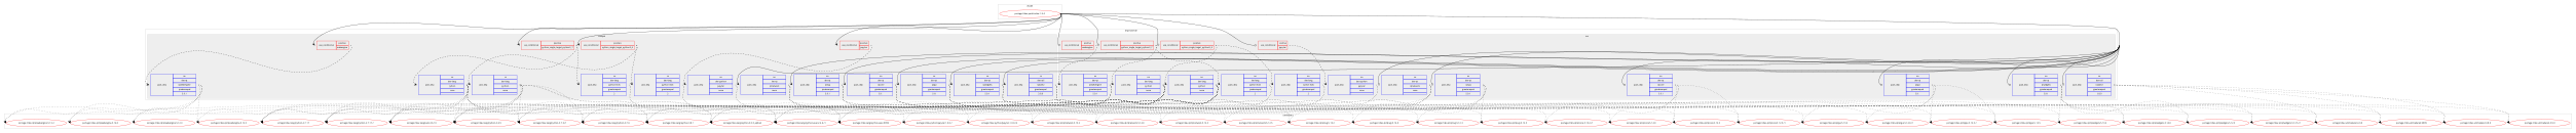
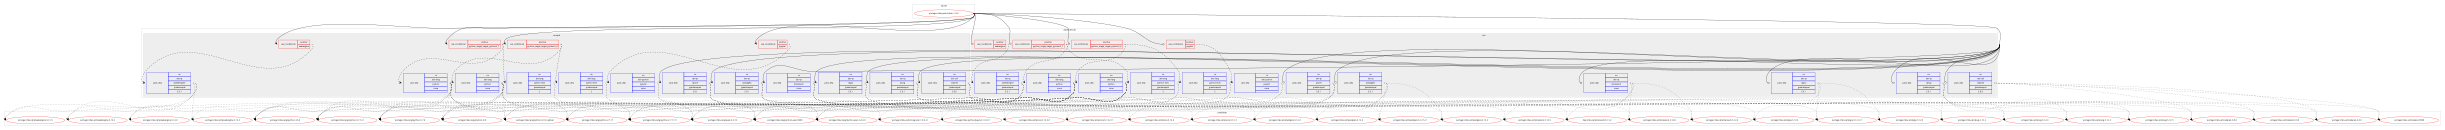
  digraph {
    compound=true
    concentrate=true
    fontname="Open Sans"
    fontsize=10
    newrank=true
    rankdir=TB
    ranksep=1.5
    node [color=red fontname="Open Sans" fontsize=10]
    edge [arrowhead=vee fontname="Open Sans" headport=w style=dotted tailport=e weight=100]
    n1 [label="portage://dev-pack/cutter-1.9.0" width=4]
    n2 [color=blue label=<<TABLE BORDER="0" CELLBORDER="1" CELLSPACING="0" CELLPADDING="4" WIDTH="220"><TR><TD ROWSPAN="6" CELLPADDING="30">pack_dep</TD></TR><TR><TD WIDTH="110">no</TD></TR><TR><TD>dev-python</TD></TR><TR><TD>jupyter</TD></TR><TR><TD>none</TD></TR><TR><TD></TD></TR></TABLE>> shape=none]
    n3 [label=<<TABLE BORDER="0" CELLBORDER="1" CELLSPACING="0" CELLPADDING="4"><TR><TD ROWSPAN="3" CELLPADDING="10">use_conditional</TD></TR><TR><TD>positive</TD></TR><TR><TD>jupyter</TD></TR></TABLE>> shape=none]
    n4 [color=blue label=<<TABLE BORDER="0" CELLBORDER="1" CELLSPACING="0" CELLPADDING="4" WIDTH="220"><TR><TD ROWSPAN="6" CELLPADDING="30">pack_dep</TD></TR><TR><TD WIDTH="110">no</TD></TR><TR><TD>dev-lang</TD></TR><TR><TD>python</TD></TR><TR><TD>none</TD></TR><TR><TD></TD></TR></TABLE>> shape=none]
    n5 [color=blue label=<<TABLE BORDER="0" CELLBORDER="1" CELLSPACING="0" CELLPADDING="4" WIDTH="220"><TR><TD ROWSPAN="6" CELLPADDING="30">pack_dep</TD></TR><TR><TD WIDTH="110">no</TD></TR><TR><TD>dev-lang</TD></TR><TR><TD>python-exec</TD></TR><TR><TD>greaterequal</TD></TR><TR><TD>2</TD></TR></TABLE>> shape=none]
    n6 [label=<<TABLE BORDER="0" CELLBORDER="1" CELLSPACING="0" CELLPADDING="4"><TR><TD ROWSPAN="3" CELLPADDING="10">use_conditional</TD></TR><TR><TD>positive</TD></TR><TR><TD>python_single_target_python3_6</TD></TR></TABLE>> shape=none]
    n7 [color=blue label=<<TABLE BORDER="0" CELLBORDER="1" CELLSPACING="0" CELLPADDING="4" WIDTH="220"><TR><TD ROWSPAN="6" CELLPADDING="30">pack_dep</TD></TR><TR><TD WIDTH="110">no</TD></TR><TR><TD>dev-lang</TD></TR><TR><TD>python</TD></TR><TR><TD>none</TD></TR><TR><TD></TD></TR></TABLE>> shape=none]
    n8 [color=blue label=<<TABLE BORDER="0" CELLBORDER="1" CELLSPACING="0" CELLPADDING="4" WIDTH="220"><TR><TD ROWSPAN="6" CELLPADDING="30">pack_dep</TD></TR><TR><TD WIDTH="110">no</TD></TR><TR><TD>dev-lang</TD></TR><TR><TD>python-exec</TD></TR><TR><TD>greaterequal</TD></TR><TR><TD>2</TD></TR></TABLE>> shape=none]
    n9 [label=<<TABLE BORDER="0" CELLBORDER="1" CELLSPACING="0" CELLPADDING="4"><TR><TD ROWSPAN="3" CELLPADDING="10">use_conditional</TD></TR><TR><TD>positive</TD></TR><TR><TD>python_single_target_python3_7</TD></TR></TABLE>> shape=none]
    n10 [color=blue label=<<TABLE BORDER="0" CELLBORDER="1" CELLSPACING="0" CELLPADDING="4" WIDTH="220"><TR><TD ROWSPAN="6" CELLPADDING="30">pack_dep</TD></TR><TR><TD WIDTH="110">no</TD></TR><TR><TD>dev-qt</TD></TR><TR><TD>qtwebengine</TD></TR><TR><TD>greaterequal</TD></TR><TR><TD>5.9.1</TD></TR></TABLE>> shape=none]
    n11 [label=<<TABLE BORDER="0" CELLBORDER="1" CELLSPACING="0" CELLPADDING="4"><TR><TD ROWSPAN="3" CELLPADDING="10">use_conditional</TD></TR><TR><TD>positive</TD></TR><TR><TD>webengine</TD></TR></TABLE>> shape=none]
    n12 [color=blue label=<<TABLE BORDER="0" CELLBORDER="1" CELLSPACING="0" CELLPADDING="4" WIDTH="220"><TR><TD ROWSPAN="6" CELLPADDING="30">pack_dep</TD></TR><TR><TD WIDTH="110">no</TD></TR><TR><TD>dev-qt</TD></TR><TR><TD>qtcore</TD></TR><TR><TD>greaterequal</TD></TR><TR><TD>5.9.1</TD></TR></TABLE>> shape=none]
    n13 [color=blue label=<<TABLE BORDER="0" CELLBORDER="1" CELLSPACING="0" CELLPADDING="4" WIDTH="220"><TR><TD ROWSPAN="6" CELLPADDING="30">pack_dep</TD></TR><TR><TD WIDTH="110">no</TD></TR><TR><TD>dev-qt</TD></TR><TR><TD>qtgui</TD></TR><TR><TD>greaterequal</TD></TR><TR><TD>5.9.1</TD></TR></TABLE>> shape=none]
    n14 [color=blue label=<<TABLE BORDER="0" CELLBORDER="1" CELLSPACING="0" CELLPADDING="4" WIDTH="220"><TR><TD ROWSPAN="6" CELLPADDING="30">pack_dep</TD></TR><TR><TD WIDTH="110">no</TD></TR><TR><TD>dev-qt</TD></TR><TR><TD>qtnetwork</TD></TR><TR><TD>none</TD></TR><TR><TD></TD></TR></TABLE>> shape=none]
    n15 [color=blue label=<<TABLE BORDER="0" CELLBORDER="1" CELLSPACING="0" CELLPADDING="4" WIDTH="220"><TR><TD ROWSPAN="6" CELLPADDING="30">pack_dep</TD></TR><TR><TD WIDTH="110">no</TD></TR><TR><TD>dev-qt</TD></TR><TR><TD>qtsvg</TD></TR><TR><TD>greaterequal</TD></TR><TR><TD>5.9.1</TD></TR></TABLE>> shape=none]
    n16 [color=blue label=<<TABLE BORDER="0" CELLBORDER="1" CELLSPACING="0" CELLPADDING="4" WIDTH="220"><TR><TD ROWSPAN="6" CELLPADDING="30">pack_dep</TD></TR><TR><TD WIDTH="110">no</TD></TR><TR><TD>dev-qt</TD></TR><TR><TD>qtwidgets</TD></TR><TR><TD>greaterequal</TD></TR><TR><TD>5.9.1</TD></TR></TABLE>> shape=none]
    n17 [color=blue label=<<TABLE BORDER="0" CELLBORDER="1" CELLSPACING="0" CELLPADDING="4" WIDTH="220"><TR><TD ROWSPAN="6" CELLPADDING="30">pack_dep</TD></TR><TR><TD WIDTH="110">no</TD></TR><TR><TD>dev-util</TD></TR><TR><TD>radare2</TD></TR><TR><TD>greaterequal</TD></TR><TR><TD>3.8.0</TD></TR></TABLE>> shape=none]
    n18 [color=blue label=<<TABLE BORDER="0" CELLBORDER="1" CELLSPACING="0" CELLPADDING="4" WIDTH="220"><TR><TD ROWSPAN="6" CELLPADDING="30">pack_dep</TD></TR><TR><TD WIDTH="110">no</TD></TR><TR><TD>dev-python</TD></TR><TR><TD>jupyter</TD></TR><TR><TD>none</TD></TR><TR><TD></TD></TR></TABLE>> shape=none]
    n19 [label=<<TABLE BORDER="0" CELLBORDER="1" CELLSPACING="0" CELLPADDING="4"><TR><TD ROWSPAN="3" CELLPADDING="10">use_conditional</TD></TR><TR><TD>positive</TD></TR><TR><TD>jupyter</TD></TR></TABLE>> shape=none]
    n20 [color=blue label=<<TABLE BORDER="0" CELLBORDER="1" CELLSPACING="0" CELLPADDING="4" WIDTH="220"><TR><TD ROWSPAN="6" CELLPADDING="30">pack_dep</TD></TR><TR><TD WIDTH="110">no</TD></TR><TR><TD>dev-lang</TD></TR><TR><TD>python</TD></TR><TR><TD>none</TD></TR><TR><TD></TD></TR></TABLE>> shape=none]
    n21 [color=blue label=<<TABLE BORDER="0" CELLBORDER="1" CELLSPACING="0" CELLPADDING="4" WIDTH="220"><TR><TD ROWSPAN="6" CELLPADDING="30">pack_dep</TD></TR><TR><TD WIDTH="110">no</TD></TR><TR><TD>dev-lang</TD></TR><TR><TD>python-exec</TD></TR><TR><TD>greaterequal</TD></TR><TR><TD>2</TD></TR></TABLE>> shape=none]
    n22 [label=<<TABLE BORDER="0" CELLBORDER="1" CELLSPACING="0" CELLPADDING="4"><TR><TD ROWSPAN="3" CELLPADDING="10">use_conditional</TD></TR><TR><TD>positive</TD></TR><TR><TD>python_single_target_python3_6</TD></TR></TABLE>> shape=none]
    n23 [color=blue label=<<TABLE BORDER="0" CELLBORDER="1" CELLSPACING="0" CELLPADDING="4" WIDTH="220"><TR><TD ROWSPAN="6" CELLPADDING="30">pack_dep</TD></TR><TR><TD WIDTH="110">no</TD></TR><TR><TD>dev-lang</TD></TR><TR><TD>python</TD></TR><TR><TD>none</TD></TR><TR><TD></TD></TR></TABLE>> shape=none]
    n24 [color=blue label=<<TABLE BORDER="0" CELLBORDER="1" CELLSPACING="0" CELLPADDING="4" WIDTH="220"><TR><TD ROWSPAN="6" CELLPADDING="30">pack_dep</TD></TR><TR><TD WIDTH="110">no</TD></TR><TR><TD>dev-lang</TD></TR><TR><TD>python-exec</TD></TR><TR><TD>greaterequal</TD></TR><TR><TD>2</TD></TR></TABLE>> shape=none]
    n25 [label=<<TABLE BORDER="0" CELLBORDER="1" CELLSPACING="0" CELLPADDING="4"><TR><TD ROWSPAN="3" CELLPADDING="10">use_conditional</TD></TR><TR><TD>positive</TD></TR><TR><TD>python_single_target_python3_7</TD></TR></TABLE>> shape=none]
    n26 [color=blue label=<<TABLE BORDER="0" CELLBORDER="1" CELLSPACING="0" CELLPADDING="4" WIDTH="220"><TR><TD ROWSPAN="6" CELLPADDING="30">pack_dep</TD></TR><TR><TD WIDTH="110">no</TD></TR><TR><TD>dev-qt</TD></TR><TR><TD>qtwebengine</TD></TR><TR><TD>greaterequal</TD></TR><TR><TD>5.9.1</TD></TR></TABLE>> shape=none]
    n27 [label=<<TABLE BORDER="0" CELLBORDER="1" CELLSPACING="0" CELLPADDING="4"><TR><TD ROWSPAN="3" CELLPADDING="10">use_conditional</TD></TR><TR><TD>positive</TD></TR><TR><TD>webengine</TD></TR></TABLE>> shape=none]
    n28 [color=blue label=<<TABLE BORDER="0" CELLBORDER="1" CELLSPACING="0" CELLPADDING="4" WIDTH="220"><TR><TD ROWSPAN="6" CELLPADDING="30">pack_dep</TD></TR><TR><TD WIDTH="110">no</TD></TR><TR><TD>dev-qt</TD></TR><TR><TD>qtcore</TD></TR><TR><TD>greaterequal</TD></TR><TR><TD>5.9.1</TD></TR></TABLE>> shape=none]
    n29 [color=blue label=<<TABLE BORDER="0" CELLBORDER="1" CELLSPACING="0" CELLPADDING="4" WIDTH="220"><TR><TD ROWSPAN="6" CELLPADDING="30">pack_dep</TD></TR><TR><TD WIDTH="110">no</TD></TR><TR><TD>dev-qt</TD></TR><TR><TD>qtgui</TD></TR><TR><TD>greaterequal</TD></TR><TR><TD>5.9.1</TD></TR></TABLE>> shape=none]
    n30 [color=blue label=<<TABLE BORDER="0" CELLBORDER="1" CELLSPACING="0" CELLPADDING="4" WIDTH="220"><TR><TD ROWSPAN="6" CELLPADDING="30">pack_dep</TD></TR><TR><TD WIDTH="110">no</TD></TR><TR><TD>dev-qt</TD></TR><TR><TD>qtnetwork</TD></TR><TR><TD>none</TD></TR><TR><TD></TD></TR></TABLE>> shape=none]
    n31 [color=blue label=<<TABLE BORDER="0" CELLBORDER="1" CELLSPACING="0" CELLPADDING="4" WIDTH="220"><TR><TD ROWSPAN="6" CELLPADDING="30">pack_dep</TD></TR><TR><TD WIDTH="110">no</TD></TR><TR><TD>dev-qt</TD></TR><TR><TD>qtsvg</TD></TR><TR><TD>greaterequal</TD></TR><TR><TD>5.9.1</TD></TR></TABLE>> shape=none]
    n32 [color=blue label=<<TABLE BORDER="0" CELLBORDER="1" CELLSPACING="0" CELLPADDING="4" WIDTH="220"><TR><TD ROWSPAN="6" CELLPADDING="30">pack_dep</TD></TR><TR><TD WIDTH="110">no</TD></TR><TR><TD>dev-qt</TD></TR><TR><TD>qtwidgets</TD></TR><TR><TD>greaterequal</TD></TR><TR><TD>5.9.1</TD></TR></TABLE>> shape=none]
    n33 [color=blue label=<<TABLE BORDER="0" CELLBORDER="1" CELLSPACING="0" CELLPADDING="4" WIDTH="220"><TR><TD ROWSPAN="6" CELLPADDING="30">pack_dep</TD></TR><TR><TD WIDTH="110">no</TD></TR><TR><TD>dev-util</TD></TR><TR><TD>radare2</TD></TR><TR><TD>greaterequal</TD></TR><TR><TD>3.8.0</TD></TR></TABLE>> shape=none]
    n34 [label="portage://dev-python/jupyter-1.0.0-r2" width=4]
    n35 [label="portage://dev-python/jupyter-1.0.0-r1" width=4]
    n36 [label="portage://dev-lang/python-3.0.0_alpha2" width=4]
    n37 [label="portage://dev-lang/python-3.8.1" width=4]
    n38 [label="portage://dev-lang/python-3.7.6" width=4]
    n39 [label="portage://dev-lang/python-3.7.5-r1" width=4]
    n40 [label="portage://dev-lang/python-3.6.9" width=4]
    n41 [label="portage://dev-lang/pack-3.6.10" width=4]
    n42 [label="portage://dev-lang/python-2.7.17-r1" width=4]
    n43 [label="portage://dev-lang/python-2.7.17" width=4]
    n44 [label="portage://dev-lang/python-exec-9999" width=4]
    n45 [label="portage://dev-lang/python-exec-2.4.6-r1" width=4]
    n46 [label="portage://dev-qt/qtwebengine-5.14.0" width=4]
    n47 [label="portage://dev-qt/qtwebengine-5.13.2" width=4]
    n48 [label="portage://dev-qt/qtwebengine-5.12.5" width=4]
    n49 [label="portage://dev-qt/qtwebengine-5.12.3" width=4]
    n50 [label="portage://dev-qt/qtcore-5.14.0" width=4]
    n51 [label="portage://dev-qt/qtcore-5.13.2-r1" width=4]
    n52 [label="portage://dev-qt/qtcore-5.12.5-r1" width=4]
    n53 [label="portage://dev-qt/qtcore-5.12.3" width=4]
-   n54 [label="portage://dev-qt/qtgui-5.14.0-r1" width=4]
    n55 [label="portage://dev-qt/qtgui-5.13.2" width=4]
    n56 [label="portage://dev-qt/qtgui-5.12.5" width=4]
    n57 [label="portage://dev-qt/qtgui-5.12.3-r1" width=4]
    n58 [label="portage://dev-qt/qtnetwork-5.14.0" width=4]
-   n59 [label="portage://dev-qt/qtnetwork-5.13.2" width=4]
+   n59 [label="dep://dev-qt/qtnetwork-5.13.2" width=4]
    n60 [label="portage://dev-qt/qtnetwork-5.12.5" width=4]
    n61 [label="portage://dev-qt/qtnetwork-5.12.3" width=4]
    n62 [label="portage://dev-qt/qtsvg-5.14.0" width=4]
    n63 [label="portage://dev-qt/qtsvg-5.13.2" width=4]
    n64 [label="portage://dev-qt/qtsvg-5.12.5" width=4]
    n65 [label="portage://dev-qt/qtsvg-5.12.3" width=4]
    n66 [label="portage://dev-qt/qtwidgets-5.14.0" width=4]
    n67 [label="portage://dev-qt/qtwidgets-5.13.2" width=4]
    n68 [label="portage://dev-qt/qtwidgets-5.12.5-r1" width=4]
    n69 [label="portage://dev-qt/qtwidgets-5.12.3" width=4]
    n70 [label="portage://dev-util/radare2-9999" width=4]
    n71 [label="portage://dev-util/radare2-4.0.0" width=4]
    n72 [label="portage://dev-util/radare2-3.9.0" width=4]
    n73 [label="portage://dev-util/radare2-3.8.0" width=4]
    subgraph cluster_1 {
      color=gray
      label=<<i>ebuild</i>>
      rank=same
      n1
    }
    subgraph cluster_2 {
      color=gray
      label=<<i>dependencies</i>>
      subgraph cluster_3 {
        color=gray
        fillcolor="#eeeeee"
        label=<<i>compile</i>>
        style=filled
        subgraph sub_4 {
          color=gray
          fillcolor="#eeeeee"
          label=<<i>compile</i>>
          style=filled
          n3
          subgraph sub_5 {
            color=gray
            fillcolor="#eeeeee"
            label=<<i>compile</i>>
            style=filled
            n2
          }
        }
        subgraph sub_6 {
          color=gray
          fillcolor="#eeeeee"
          label=<<i>compile</i>>
          style=filled
          n6
          subgraph sub_7 {
            color=gray
            fillcolor="#eeeeee"
            label=<<i>compile</i>>
            style=filled
            n4
          }
          subgraph sub_8 {
            color=gray
            fillcolor="#eeeeee"
            label=<<i>compile</i>>
            style=filled
            n5
          }
        }
        subgraph sub_9 {
          color=gray
          fillcolor="#eeeeee"
          label=<<i>compile</i>>
          style=filled
          n9
          subgraph sub_10 {
            color=gray
            fillcolor="#eeeeee"
            label=<<i>compile</i>>
            style=filled
            n7
          }
          subgraph sub_11 {
            color=gray
            fillcolor="#eeeeee"
            label=<<i>compile</i>>
            style=filled
            n8
          }
        }
        subgraph sub_12 {
          color=gray
          fillcolor="#eeeeee"
          label=<<i>compile</i>>
          style=filled
          n11
          subgraph sub_13 {
            color=gray
            fillcolor="#eeeeee"
            label=<<i>compile</i>>
            style=filled
            n10
          }
        }
        subgraph sub_14 {
          color=gray
          fillcolor="#eeeeee"
          label=<<i>compile</i>>
          style=filled
          n12
        }
        subgraph sub_15 {
          color=gray
          fillcolor="#eeeeee"
          label=<<i>compile</i>>
          style=filled
          n13
        }
        subgraph sub_16 {
          color=gray
          fillcolor="#eeeeee"
          label=<<i>compile</i>>
          style=filled
          n14
        }
        subgraph sub_17 {
          color=gray
          fillcolor="#eeeeee"
          label=<<i>compile</i>>
          style=filled
          n15
        }
        subgraph sub_18 {
          color=gray
          fillcolor="#eeeeee"
          label=<<i>compile</i>>
          style=filled
          n16
        }
        subgraph sub_19 {
          color=gray
          fillcolor="#eeeeee"
          label=<<i>compile</i>>
          style=filled
          n17
        }
      }
      subgraph cluster_20 {
        color=gray
        fillcolor="#eeeeee"
        label=<<i>compile and run</i>>
        style=filled
      }
      subgraph cluster_21 {
        color=gray
        fillcolor="#eeeeee"
        label=<<i>run</i>>
        style=filled
        subgraph sub_22 {
          color=gray
          fillcolor="#eeeeee"
          label=<<i>run</i>>
          style=filled
          n19
          subgraph sub_23 {
            color=gray
            fillcolor="#eeeeee"
            label=<<i>run</i>>
            style=filled
            n18
          }
        }
        subgraph sub_24 {
          color=gray
          fillcolor="#eeeeee"
          label=<<i>run</i>>
          style=filled
          n22
          subgraph sub_25 {
            color=gray
            fillcolor="#eeeeee"
            label=<<i>run</i>>
            style=filled
            n20
          }
          subgraph sub_26 {
            color=gray
            fillcolor="#eeeeee"
            label=<<i>run</i>>
            style=filled
            n21
          }
        }
        subgraph sub_27 {
          color=gray
          fillcolor="#eeeeee"
          label=<<i>run</i>>
          style=filled
          n25
          subgraph sub_28 {
            color=gray
            fillcolor="#eeeeee"
            label=<<i>run</i>>
            style=filled
            n23
          }
          subgraph sub_29 {
            color=gray
            fillcolor="#eeeeee"
            label=<<i>run</i>>
            style=filled
            n24
          }
        }
        subgraph sub_30 {
          color=gray
          fillcolor="#eeeeee"
          label=<<i>run</i>>
          style=filled
          n27
          subgraph sub_31 {
            color=gray
            fillcolor="#eeeeee"
            label=<<i>run</i>>
            style=filled
            n26
          }
        }
        subgraph sub_32 {
          color=gray
          fillcolor="#eeeeee"
          label=<<i>run</i>>
          style=filled
          n28
        }
        subgraph sub_33 {
          color=gray
          fillcolor="#eeeeee"
          label=<<i>run</i>>
          style=filled
          n29
        }
        subgraph sub_34 {
          color=gray
          fillcolor="#eeeeee"
          label=<<i>run</i>>
          style=filled
          n30
        }
        subgraph sub_35 {
          color=gray
          fillcolor="#eeeeee"
          label=<<i>run</i>>
          style=filled
          n31
        }
        subgraph sub_36 {
          color=gray
          fillcolor="#eeeeee"
          label=<<i>run</i>>
          style=filled
          n32
        }
        subgraph sub_37 {
          color=gray
          fillcolor="#eeeeee"
          label=<<i>run</i>>
          style=filled
          n33
        }
      }
    }
    subgraph cluster_38 {
      color=gray
      label=<<i>candidates</i>>
      rank=same
      subgraph sub_39 {
        color=black
        label=<<i>candidates</i>>
        nodesep=1
        rank=same
        n34
        n35
      }
      subgraph sub_40 {
        color=black
        label=<<i>candidates</i>>
        nodesep=1
        rank=same
        n36
        n37
        n38
        n39
        n40
        n41
        n42
        n43
      }
      subgraph sub_41 {
        color=black
        label=<<i>candidates</i>>
        nodesep=1
        rank=same
        n44
        n45
      }
      subgraph sub_42 {
        color=black
        label=<<i>candidates</i>>
        nodesep=1
        rank=same
        n36
        n37
        n38
        n39
        n40
        n41
        n42
        n43
      }
      subgraph sub_43 {
        color=black
        label=<<i>candidates</i>>
        nodesep=1
        rank=same
        n44
        n45
      }
      subgraph sub_44 {
        color=black
        label=<<i>candidates</i>>
        nodesep=1
        rank=same
        n46
        n47
        n48
        n49
      }
      subgraph sub_45 {
        color=black
        label=<<i>candidates</i>>
        nodesep=1
        rank=same
        n50
        n51
        n52
        n53
      }
      subgraph sub_46 {
        color=black
        label=<<i>candidates</i>>
        nodesep=1
        rank=same
-       n54
        n55
        n56
        n57
      }
      subgraph sub_47 {
        color=black
        label=<<i>candidates</i>>
        nodesep=1
        rank=same
        n58
        n59
        n60
        n61
      }
      subgraph sub_48 {
        color=black
        label=<<i>candidates</i>>
        nodesep=1
        rank=same
        n62
        n63
        n64
        n65
      }
      subgraph sub_49 {
        color=black
        label=<<i>candidates</i>>
        nodesep=1
        rank=same
        n66
        n67
        n68
        n69
      }
      subgraph sub_50 {
        color=black
        label=<<i>candidates</i>>
        nodesep=1
        rank=same
        n70
        n71
        n72
        n73
      }
      subgraph sub_51 {
        color=black
        label=<<i>candidates</i>>
        nodesep=1
        rank=same
        n34
        n35
      }
      subgraph sub_52 {
        color=black
        label=<<i>candidates</i>>
        nodesep=1
        rank=same
        n36
        n37
        n38
        n39
        n40
        n41
        n42
        n43
      }
      subgraph sub_53 {
        color=black
        label=<<i>candidates</i>>
        nodesep=1
        rank=same
        n44
        n45
      }
      subgraph sub_54 {
        color=black
        label=<<i>candidates</i>>
        nodesep=1
        rank=same
        n36
        n37
        n38
        n39
        n40
        n41
        n42
        n43
      }
      subgraph sub_55 {
        color=black
        label=<<i>candidates</i>>
        nodesep=1
        rank=same
        n44
        n45
      }
      subgraph sub_56 {
        color=black
        label=<<i>candidates</i>>
        nodesep=1
        rank=same
        n46
        n47
        n48
        n49
      }
      subgraph sub_57 {
        color=black
        label=<<i>candidates</i>>
        nodesep=1
        rank=same
        n50
        n51
        n52
        n53
      }
      subgraph sub_58 {
        color=black
        label=<<i>candidates</i>>
        nodesep=1
        rank=same
-       n54
        n55
        n56
        n57
      }
      subgraph sub_59 {
        color=black
        label=<<i>candidates</i>>
        nodesep=1
        rank=same
        n58
        n59
        n60
        n61
      }
      subgraph sub_60 {
        color=black
        label=<<i>candidates</i>>
        nodesep=1
        rank=same
        n62
        n63
        n64
        n65
      }
      subgraph sub_61 {
        color=black
        label=<<i>candidates</i>>
        nodesep=1
        rank=same
        n66
        n67
        n68
        n69
      }
      subgraph sub_62 {
        color=black
        label=<<i>candidates</i>>
        nodesep=1
        rank=same
        n70
        n71
        n72
        n73
      }
    }
    n1 -> n3 [style=solid weight=20]
    n1 -> n6 [style=solid weight=20]
    n1 -> n9 [style=solid weight=20]
    n1 -> n11 [style=solid weight=20]
    n1 -> n12 [style=solid weight=20]
    n1 -> n13 [style=solid weight=20]
    n1 -> n14 [style=solid weight=20]
    n1 -> n15 [style=solid weight=20]
    n1 -> n16 [style=solid weight=20]
    n1 -> n17 [style=solid weight=20]
    n1 -> n19 [arrowhead=odot style=solid weight=20]
    n1 -> n22 [arrowhead=odot style=solid weight=20]
    n1 -> n25 [arrowhead=odot style=solid weight=20]
    n1 -> n27 [arrowhead=odot style=solid weight=20]
    n1 -> n28 [arrowhead=odot style=solid weight=20]
    n1 -> n29 [arrowhead=odot style=solid weight=20]
    n1 -> n30 [arrowhead=odot style=solid weight=20]
    n1 -> n31 [arrowhead=odot style=solid weight=20]
    n1 -> n32 [arrowhead=odot style=solid weight=20]
    n1 -> n33 [arrowhead=odot style=solid weight=20]
    n2 -> n34
    n2 -> n35
    n3 -> n2 [style=dashed weight=20]
    n4 -> n36
    n4 -> n37
    n4 -> n38
    n4 -> n39
    n4 -> n40
    n4 -> n41
    n4 -> n42
    n4 -> n43
    n5 -> n44
    n5 -> n45
    n6 -> n4 [style=dashed weight=20]
    n6 -> n5 [style=dashed weight=20]
    n7 -> n36
    n7 -> n37
    n7 -> n38
    n7 -> n39
    n7 -> n40
    n7 -> n41
    n7 -> n42
    n7 -> n43
    n8 -> n44
    n8 -> n45
    n9 -> n7 [style=dashed weight=20]
    n9 -> n8 [style=dashed weight=20]
    n10 -> n46
    n10 -> n47
    n10 -> n48
    n10 -> n49
    n11 -> n10 [style=dashed weight=20]
    n12 -> n50
    n12 -> n51
    n12 -> n52
    n12 -> n53
-   n13 -> n54
    n13 -> n55
    n13 -> n56
    n13 -> n57
    n14 -> n58
    n14 -> n59
    n14 -> n60
    n14 -> n61
    n15 -> n62
    n15 -> n63
    n15 -> n64
    n15 -> n65
    n16 -> n66
    n16 -> n67
    n16 -> n68
    n16 -> n69
    n17 -> n70
    n17 -> n71
    n17 -> n72
    n17 -> n73
    n18 -> n34
    n18 -> n35
    n19 -> n18 [style=dashed weight=20]
    n20 -> n36
    n20 -> n37
    n20 -> n38
    n20 -> n39
    n20 -> n40
    n20 -> n41
    n20 -> n42
    n20 -> n43
    n21 -> n44
    n21 -> n45
    n22 -> n20 [style=dashed weight=20]
    n22 -> n21 [style=dashed weight=20]
    n23 -> n36
    n23 -> n37
    n23 -> n38
    n23 -> n39
    n23 -> n40
    n23 -> n41
    n23 -> n42
    n23 -> n43
    n24 -> n44
    n24 -> n45
    n25 -> n23 [style=dashed weight=20]
    n25 -> n24 [style=dashed weight=20]
    n26 -> n46
    n26 -> n47
    n26 -> n48
    n26 -> n49
    n27 -> n26 [style=dashed weight=20]
    n28 -> n50
    n28 -> n51
    n28 -> n52
    n28 -> n53
-   n29 -> n54
    n29 -> n55
    n29 -> n56
    n29 -> n57
    n30 -> n58
    n30 -> n59
    n30 -> n60
    n30 -> n61
    n31 -> n62
    n31 -> n63
    n31 -> n64
    n31 -> n65
    n32 -> n66
    n32 -> n67
    n32 -> n68
    n32 -> n69
    n33 -> n70
    n33 -> n71
    n33 -> n72
    n33 -> n73
  }
